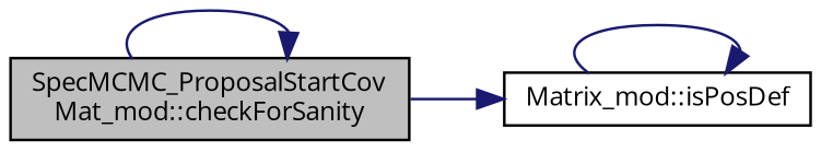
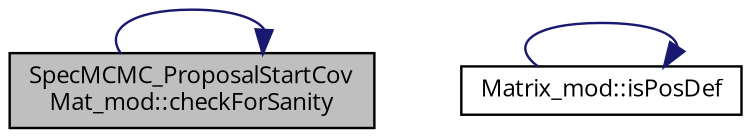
  digraph {
    rankdir=LR
    fontname="Open Sans"
    node [color=black fontname="Open Sans" fontsize=10 shape=record style=filled]
    edge [color=midnightblue fontname="Open Sans" fontsize=10 labelfontname=Helvetica labelfontsize=10 style=solid]
    n1 [fillcolor=grey75 fontcolor=black height=0.2 label="SpecMCMC_ProposalStartCov\lMat_mod::checkForSanity" width=0.4]
    n2 [fillcolor=white height=0.2 label="Matrix_mod::isPosDef" width=0.4]
    n1 -> n1
-   n1 -> n2
    n2 -> n2
  }
